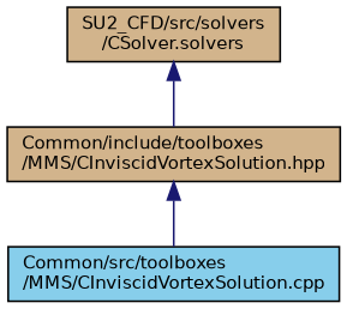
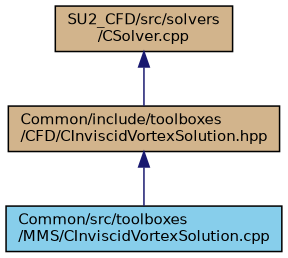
  digraph {
    node [color=black fillcolor=tan fontname=Helvetica fontsize=10 shape=box style=filled]
    edge [color=midnightblue dir=back fontname=Helvetica fontsize=10 labelfontname=Helvetica labelfontsize=10 style=solid]
-   n1 [fontcolor=black height=0.2 label="Common/include/toolboxes\l/MMS/CInviscidVortexSolution.hpp" width=0.4]
+   n1 [fontcolor=black height=0.2 label="Common/include/toolboxes\l/CFD/CInviscidVortexSolution.hpp" width=0.4]
    n2 [fillcolor=skyblue height=0.2 label="Common/src/toolboxes\l/MMS/CInviscidVortexSolution.cpp" width=0.4]
-   n3 [height=0.2 label="SU2_CFD/src/solvers\l/CSolver.solvers" width=0.4]
+   n3 [height=0.2 label="SU2_CFD/src/solvers\l/CSolver.cpp" width=0.4]
    n1 -> n2
    n3 -> n1
  }
